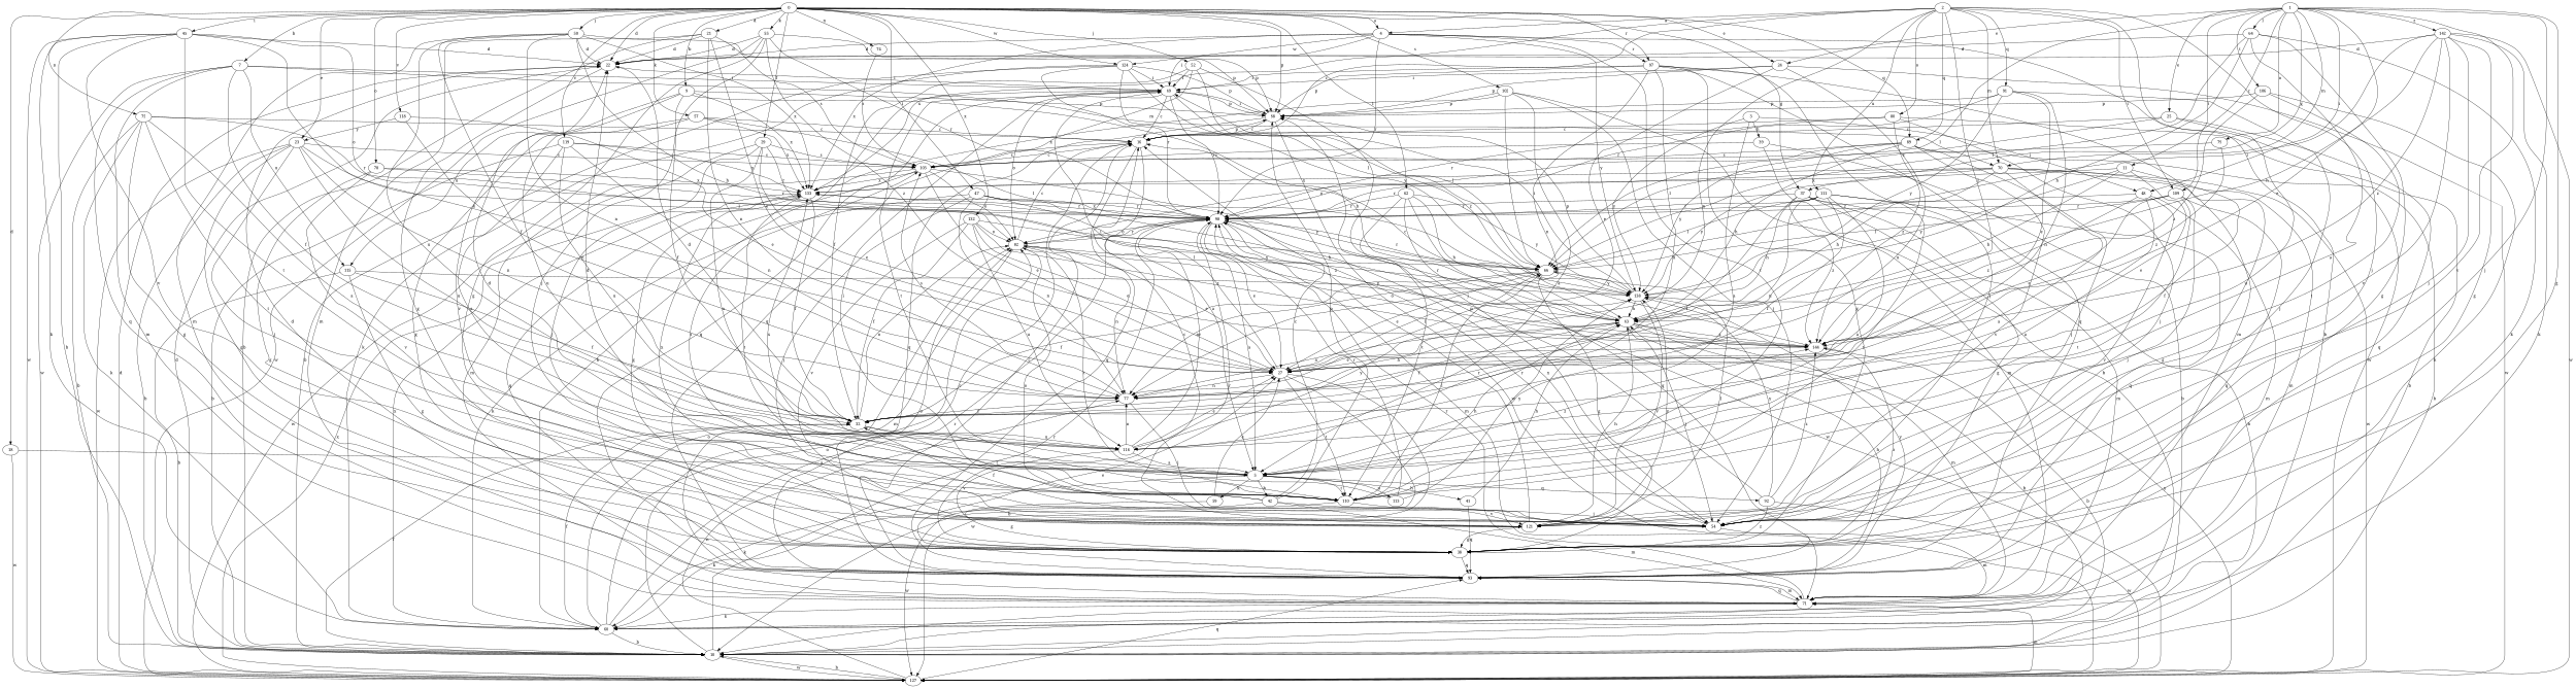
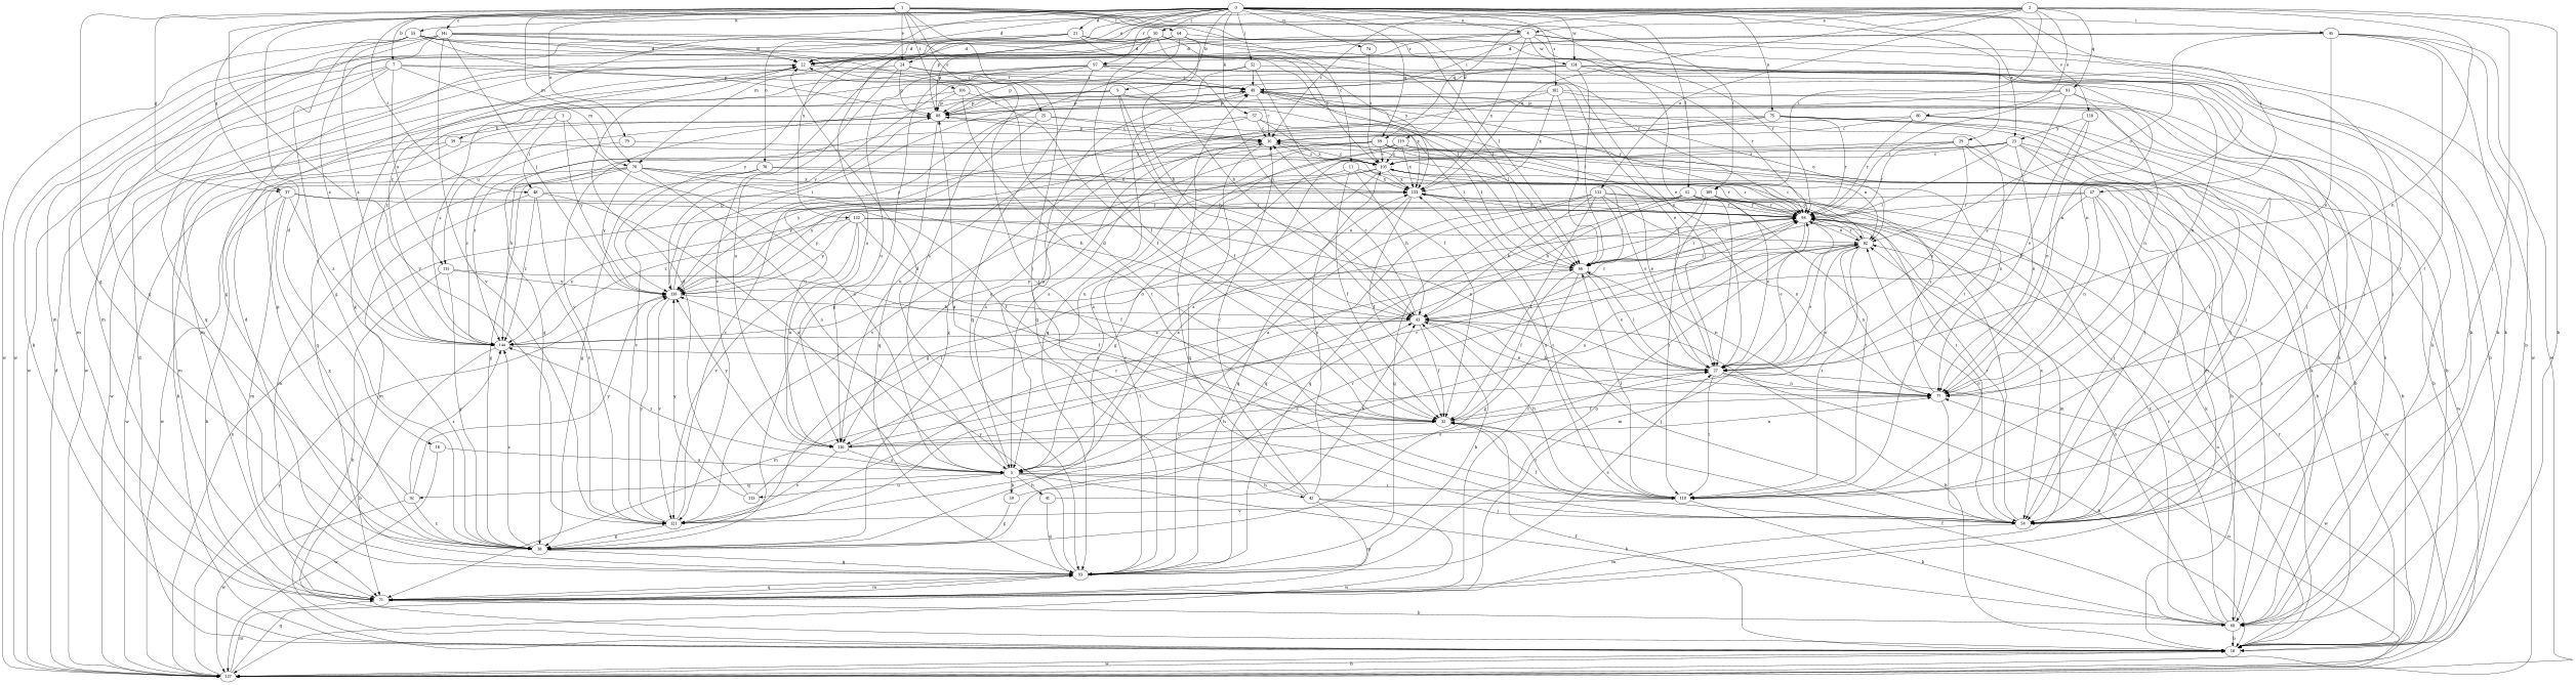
  strict digraph {
    fontname="Noto Serif"
    node [fontname="Noto Serif"]
    edge [fontname="Noto Serif"]
    0
    4
    7
    9
    18
    21
    22
    23
    24
    29
    37
    45
    47
    50
    52
    55
    57
    62
    74
    75
    78
    88
    89
    97
    102
    118
    119
    124
    132
    133
    138
    49
    98
    110
    127
    70
    32
    71
    93
    115
    121
    43
    5
    27
    10
    77
    103
    38
    54
    66
    116
    144
    60
    82
    16
    1
    11
    25
    48
    64
    79
    106
    109
    142
    2
    80
    91
    111
    3
    39
    41
    42
    59
    92
    113
    0 -> 4 [label=a]
    0 -> 7 [label=b]
    0 -> 9 [label=b]
    0 -> 18 [label=d]
    0 -> 21 [label=d]
    0 -> 22 [label=d]
    0 -> 23 [label=e]
    0 -> 24 [label=e]
    0 -> 29 [label=f]
    0 -> 37 [label=g]
    0 -> 45 [label=i]
    0 -> 47 [label=i]
    0 -> 50 [label=j]
    0 -> 52 [label=j]
    0 -> 55 [label=k]
    0 -> 57 [label=k]
    0 -> 62 [label=l]
    0 -> 74 [label=n]
    0 -> 75 [label=n]
    0 -> 78 [label=o]
    0 -> 88 [label=p]
    0 -> 89 [label=q]
    0 -> 97 [label=r]
    0 -> 102 [label=s]
    0 -> 118 [label=v]
    0 -> 119 [label=v]
    0 -> 124 [label=w]
    0 -> 132 [label=x]
    4 -> 22 [label=d]
    4 -> 97 [label=r]
    4 -> 124 [label=w]
    4 -> 133 [label=x]
    4 -> 138 [label=y]
    4 -> 49 [label=i]
    4 -> 98 [label=r]
    4 -> 110 [label=t]
    4 -> 127 [label=w]
    7 -> 49 [label=i]
    7 -> 127 [label=w]
    7 -> 70 [label=m]
    7 -> 32 [label=f]
    7 -> 71 [label=m]
    7 -> 93 [label=q]
    7 -> 115 [label=u]
    9 -> 88 [label=p]
    9 -> 133 [label=x]
    9 -> 32 [label=f]
    9 -> 115 [label=u]
    9 -> 121 [label=v]
    9 -> 43 [label=h]
    18 -> 127 [label=w]
    18 -> 5 [label=a]
    21 -> 22 [label=d]
    21 -> 71 [label=m]
    21 -> 27 [label=e]
    21 -> 10 [label=b]
    21 -> 77 [label=n]
    21 -> 103 [label=s]
    22 -> 49 [label=i]
    22 -> 38 [label=g]
    23 -> 127 [label=w]
    23 -> 10 [label=b]
    23 -> 77 [label=n]
    23 -> 103 [label=s]
    23 -> 38 [label=g]
    23 -> 54 [label=j]
    23 -> 66 [label=l]
    23 -> 116 [label=u]
    24 -> 88 [label=p]
    24 -> 49 [label=i]
    24 -> 127 [label=w]
    24 -> 27 [label=e]
    24 -> 116 [label=u]
    29 -> 98 [label=r]
    29 -> 71 [label=m]
    29 -> 5 [label=a]
    29 -> 27 [label=e]
    29 -> 103 [label=s]
    29 -> 54 [label=j]
    37 -> 98 [label=r]
    37 -> 32 [label=f]
    37 -> 71 [label=m]
    37 -> 10 [label=b]
    37 -> 38 [label=g]
    37 -> 144 [label=z]
    45 -> 22 [label=d]
    45 -> 110 [label=t]
    45 -> 127 [label=w]
    45 -> 121 [label=v]
    45 -> 27 [label=e]
    45 -> 10 [label=b]
    45 -> 60 [label=k]
    45 -> 82 [label=o]
    47 -> 98 [label=r]
    47 -> 43 [label=h]
    47 -> 77 [label=n]
    47 -> 54 [label=j]
    47 -> 144 [label=z]
    47 -> 60 [label=k]
    50 -> 22 [label=d]
    50 -> 88 [label=p]
    50 -> 133 [label=x]
    50 -> 32 [label=f]
    50 -> 71 [label=m]
    50 -> 43 [label=h]
    50 -> 77 [label=n]
    50 -> 116 [label=u]
    52 -> 49 [label=i]
    52 -> 32 [label=f]
    52 -> 93 [label=q]
    52 -> 54 [label=j]
    52 -> 144 [label=z]
    55 -> 22 [label=d]
    55 -> 88 [label=p]
    55 -> 98 [label=r]
    55 -> 127 [label=w]
    55 -> 38 [label=g]
    55 -> 54 [label=j]
    55 -> 144 [label=z]
    57 -> 133 [label=x]
    57 -> 38 [label=g]
    57 -> 66 [label=l]
    57 -> 116 [label=u]
    57 -> 16 [label=c]
    62 -> 138 [label=y]
    62 -> 98 [label=r]
    62 -> 110 [label=t]
    62 -> 127 [label=w]
    62 -> 93 [label=q]
    62 -> 43 [label=h]
    74 -> 103 [label=s]
    75 -> 98 [label=r]
    75 -> 110 [label=t]
    75 -> 5 [label=a]
    75 -> 10 [label=b]
    75 -> 38 [label=g]
    75 -> 60 [label=k]
    75 -> 16 [label=c]
    78 -> 133 [label=x]
    78 -> 98 [label=r]
    78 -> 121 [label=v]
    78 -> 38 [label=g]
    88 -> 49 [label=i]
    88 -> 127 [label=w]
    88 -> 93 [label=q]
    88 -> 16 [label=c]
    89 -> 138 [label=y]
    89 -> 121 [label=v]
-   89 -> 43 [label=h]
+   89 -> 144 [label=h]
    89 -> 10 [label=b]
    89 -> 103 [label=s]
    89 -> 54 [label=j]
    89 -> 82 [label=o]
    97 -> 88 [label=p]
    97 -> 49 [label=i]
    97 -> 71 [label=m]
    97 -> 93 [label=q]
    97 -> 77 [label=n]
    97 -> 38 [label=g]
    97 -> 54 [label=j]
    97 -> 116 [label=u]
    102 -> 88 [label=p]
    102 -> 133 [label=x]
    102 -> 5 [label=a]
    102 -> 10 [label=b]
    102 -> 54 [label=j]
    102 -> 66 [label=l]
    118 -> 23 [label=y]
    118 -> 27 [label=e]
    118 -> 77 [label=n]
    119 -> 133 [label=x]
    119 -> 5 [label=a]
    119 -> 10 [label=b]
    119 -> 77 [label=n]
    119 -> 103 [label=s]
    119 -> 116 [label=u]
    124 -> 88 [label=p]
    124 -> 138 [label=y]
    124 -> 49 [label=i]
    124 -> 98 [label=r]
    124 -> 10 [label=b]
    124 -> 66 [label=l]
    124 -> 60 [label=k]
    132 -> 138 [label=y]
    132 -> 32 [label=f]
    132 -> 121 [label=v]
    132 -> 27 [label=e]
    132 -> 116 [label=u]
    132 -> 144 [label=z]
    132 -> 82 [label=o]
    133 -> 98 [label=r]
    133 -> 110 [label=t]
    133 -> 32 [label=f]
    133 -> 93 [label=q]
    138 -> 88 [label=p]
    138 -> 49 [label=i]
    138 -> 121 [label=v]
    138 -> 43 [label=h]
    49 -> 88 [label=p]
    49 -> 98 [label=r]
    49 -> 110 [label=t]
    49 -> 93 [label=q]
    49 -> 66 [label=l]
    49 -> 60 [label=k]
    49 -> 82 [label=o]
    49 -> 16 [label=c]
    98 -> 133 [label=x]
    98 -> 71 [label=m]
    98 -> 5 [label=a]
    98 -> 27 [label=e]
    98 -> 54 [label=x]
    98 -> 82 [label=o]
    110 -> 133 [label=x]
    110 -> 121 [label=v]
    110 -> 43 [label=h]
    110 -> 66 [label=l]
    110 -> 60 [label=k]
    127 -> 22 [label=d]
    127 -> 133 [label=x]
    127 -> 138 [label=y]
    127 -> 71 [label=m]
    127 -> 93 [label=q]
    127 -> 10 [label=b]
    127 -> 77 [label=n]
    70 -> 133 [label=x]
    70 -> 138 [label=y]
    70 -> 98 [label=r]
    70 -> 127 [label=w]
    70 -> 71 [label=m]
    70 -> 43 [label=h]
    70 -> 5 [label=a]
    70 -> 38 [label=g]
    32 -> 22 [label=d]
    32 -> 110 [label=t]
    32 -> 116 [label=u]
    32 -> 82 [label=o]
    71 -> 98 [label=r]
    71 -> 93 [label=q]
    71 -> 60 [label=k]
    93 -> 22 [label=d]
    93 -> 138 [label=y]
    93 -> 71 [label=m]
    93 -> 43 [label=h]
    93 -> 27 [label=e]
    93 -> 82 [label=o]
    93 -> 16 [label=c]
    115 -> 138 [label=y]
    115 -> 32 [label=f]
    115 -> 10 [label=b]
    115 -> 38 [label=g]
    121 -> 138 [label=y]
    121 -> 98 [label=r]
    121 -> 43 [label=h]
    121 -> 38 [label=g]
    121 -> 66 [label=l]
    121 -> 16 [label=c]
    43 -> 98 [label=r]
    43 -> 32 [label=f]
    43 -> 71 [label=m]
    43 -> 10 [label=b]
    43 -> 77 [label=n]
    43 -> 54 [label=j]
    43 -> 144 [label=z]
    43 -> 16 [label=c]
    5 -> 22 [label=d]
    5 -> 133 [label=x]
    5 -> 110 [label=t]
    5 -> 144 [label=z]
    5 -> 60 [label=k]
    5 -> 41 [label=h]
    5 -> 42 [label=h]
    5 -> 59 [label=k]
    5 -> 92 [label=q]
    5 -> 113 [label=u]
    27 -> 49 [label=i]
    27 -> 110 [label=t]
    27 -> 127 [label=w]
    27 -> 10 [label=b]
    27 -> 77 [label=n]
    27 -> 66 [label=l]
    10 -> 22 [label=d]
    10 -> 98 [label=r]
    10 -> 127 [label=w]
    10 -> 32 [label=f]
    10 -> 82 [label=o]
    77 -> 32 [label=f]
    77 -> 43 [label=h]
    77 -> 103 [label=s]
    77 -> 54 [label=j]
    103 -> 133 [label=x]
    103 -> 138 [label=y]
    103 -> 127 [label=w]
    103 -> 27 [label=e]
    103 -> 38 [label=g]
    103 -> 82 [label=o]
    103 -> 16 [label=c]
    38 -> 98 [label=r]
    38 -> 93 [label=q]
    38 -> 144 [label=z]
    54 -> 98 [label=r]
    54 -> 32 [label=f]
    54 -> 71 [label=m]
    54 -> 82 [label=o]
    66 -> 138 [label=y]
    66 -> 98 [label=r]
    66 -> 32 [label=f]
    66 -> 27 [label=e]
    66 -> 77 [label=n]
    66 -> 38 [label=g]
    116 -> 138 [label=y]
    116 -> 98 [label=r]
    116 -> 121 [label=v]
    116 -> 5 [label=a]
    116 -> 27 [label=e]
    116 -> 77 [label=n]
    144 -> 27 [label=e]
    144 -> 10 [label=b]
    144 -> 82 [label=o]
    60 -> 133 [label=x]
    60 -> 98 [label=r]
    60 -> 32 [label=f]
    60 -> 10 [label=b]
    60 -> 82 [label=o]
    60 -> 16 [label=c]
    82 -> 98 [label=r]
    82 -> 110 [label=t]
    82 -> 71 [label=m]
    82 -> 27 [label=e]
    82 -> 77 [label=n]
    82 -> 66 [label=l]
    82 -> 16 [label=c]
    16 -> 88 [label=p]
    16 -> 93 [label=q]
    16 -> 5 [label=a]
    16 -> 103 [label=s]
    1 -> 24 [label=e]
    1 -> 37 [label=g]
    1 -> 70 [label=m]
    1 -> 121 [label=v]
    1 -> 27 [label=e]
    1 -> 38 [label=g]
    1 -> 54 [label=j]
    1 -> 66 [label=l]
    1 -> 11 [label=c]
    1 -> 25 [label=e]
    1 -> 48 [label=i]
    1 -> 64 [label=l]
    1 -> 79 [label=o]
    1 -> 106 [label=t]
    1 -> 109 [label=t]
    1 -> 142 [label=z]
    11 -> 133 [label=x]
    11 -> 138 [label=y]
    11 -> 32 [label=f]
    11 -> 43 [label=h]
    11 -> 27 [label=e]
    25 -> 93 [label=q]
    25 -> 66 [label=l]
    25 -> 116 [label=u]
    25 -> 16 [label=c]
    48 -> 98 [label=r]
    48 -> 71 [label=m]
    48 -> 121 [label=v]
    48 -> 5 [label=a]
    48 -> 144 [label=z]
    64 -> 22 [label=d]
    64 -> 43 [label=h]
    64 -> 5 [label=a]
    64 -> 38 [label=g]
    64 -> 66 [label=l]
    64 -> 60 [label=k]
    79 -> 103 [label=s]
    79 -> 144 [label=z]
    106 -> 88 [label=p]
    106 -> 110 [label=t]
    106 -> 144 [label=z]
    106 -> 60 [label=k]
    109 -> 98 [label=r]
    109 -> 110 [label=t]
    109 -> 93 [label=q]
    109 -> 27 [label=e]
    109 -> 54 [label=j]
    109 -> 66 [label=l]
    142 -> 22 [label=d]
    142 -> 127 [label=w]
    142 -> 121 [label=v]
    142 -> 43 [label=h]
    142 -> 38 [label=g]
-   142 -> 54 [label=j]
+   142 -> 138 [label=j]
    142 -> 66 [label=l]
    142 -> 144 [label=z]
    142 -> 60 [label=k]
    2 -> 4 [label=a]
    2 -> 89 [label=q]
    2 -> 133 [label=x]
    2 -> 70 [label=m]
    2 -> 10 [label=b]
    2 -> 77 [label=n]
    2 -> 54 [label=j]
    2 -> 144 [label=z]
    2 -> 16 [label=c]
    2 -> 109 [label=t]
    2 -> 80 [label=o]
    2 -> 91 [label=q]
    2 -> 111 [label=u]
    80 -> 98 [label=r]
    80 -> 10 [label=b]
    80 -> 54 [label=j]
    80 -> 144 [label=z]
    80 -> 16 [label=c]
    91 -> 88 [label=p]
    91 -> 138 [label=y]
    91 -> 98 [label=r]
    91 -> 27 [label=e]
    91 -> 77 [label=n]
    91 -> 54 [label=j]
    111 -> 98 [label=r]
    111 -> 110 [label=t]
    111 -> 32 [label=f]
    111 -> 93 [label=q]
    111 -> 43 [label=h]
    111 -> 5 [label=a]
    111 -> 77 [label=n]
    111 -> 66 [label=l]
    3 -> 138 [label=y]
    3 -> 5 [label=a]
    3 -> 48 [label=i]
    3 -> 39 [label=h]
    39 -> 71 [label=m]
    39 -> 10 [label=b]
    39 -> 103 [label=s]
    41 -> 93 [label=q]
    41 -> 43 [label=h]
    42 -> 88 [label=p]
    42 -> 49 [label=i]
    42 -> 127 [label=w]
    42 -> 71 [label=m]
    42 -> 103 [label=s]
    42 -> 54 [label=j]
    42 -> 16 [label=c]
    59 -> 27 [label=e]
    59 -> 38 [label=g]
    92 -> 88 [label=p]
    92 -> 138 [label=y]
    92 -> 127 [label=w]
    92 -> 38 [label=z]
    92 -> 144 [label=z]
    113 -> 22 [label=d]
    113 -> 138 [label=y]
    113 -> 98 [label=r]
  }
